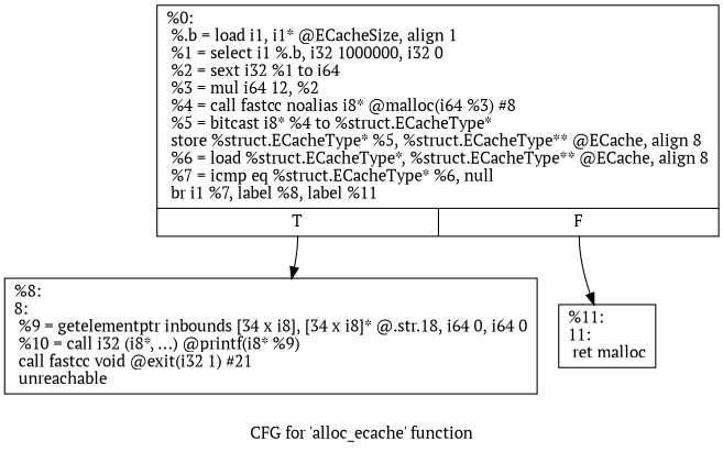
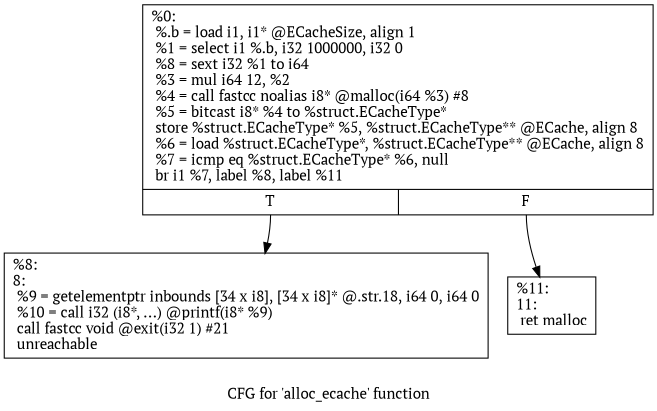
  digraph {
    fontname="PT Serif"
    label="CFG for 'alloc_ecache' function"
    node [fontname="PT Serif" shape=record]
    edge [fontname="PT Serif"]
-   n1 [label="{%0:\l  %.b = load i1, i1* @ECacheSize, align 1\l  %1 = select i1 %.b, i32 1000000, i32 0\l  %2 = sext i32 %1 to i64\l  %3 = mul i64 12, %2\l  %4 = call fastcc noalias i8* @malloc(i64 %3) #8\l  %5 = bitcast i8* %4 to %struct.ECacheType*\l  store %struct.ECacheType* %5, %struct.ECacheType** @ECache, align 8\l  %6 = load %struct.ECacheType*, %struct.ECacheType** @ECache, align 8\l  %7 = icmp eq %struct.ECacheType* %6, null\l  br i1 %7, label %8, label %11\l|{<s0>T|<s1>F}}"]
+   n1 [label="{%0:\l  %.b = load i1, i1* @ECacheSize, align 1\l  %1 = select i1 %.b, i32 1000000, i32 0\l  %8 = sext i32 %1 to i64\l  %3 = mul i64 12, %2\l  %4 = call fastcc noalias i8* @malloc(i64 %3) #8\l  %5 = bitcast i8* %4 to %struct.ECacheType*\l  store %struct.ECacheType* %5, %struct.ECacheType** @ECache, align 8\l  %6 = load %struct.ECacheType*, %struct.ECacheType** @ECache, align 8\l  %7 = icmp eq %struct.ECacheType* %6, null\l  br i1 %7, label %8, label %11\l|{<s0>T|<s1>F}}"]
    n2 [label="{%8:\l8:                                                \l  %9 = getelementptr inbounds [34 x i8], [34 x i8]* @.str.18, i64 0, i64 0\l  %10 = call i32 (i8*, ...) @printf(i8* %9)\l  call fastcc void @exit(i32 1) #21\l  unreachable\l}"]
    n3 [label="{%11:\l11:                                               \l  ret malloc\l}"]
    n1 -> n2 [tailport=s0]
    n1 -> n3 [tailport=s1]
  }
